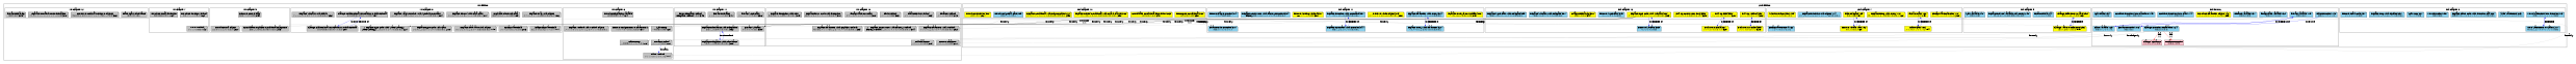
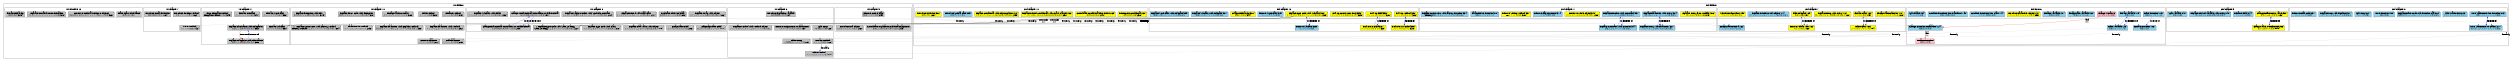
  digraph {
    newrank=true
    node [fillcolor=gray shape=note style=filled]
    edge [color=blue]
    n1 [label="Extract Method\nメソッドの抽出(110)"]
    n2 [label="Inline Method\nメソッドのインライン化(117)"]
    n3 [label="Inline Temp\n一時変数のインライン化(119)"]
    n4 [label="Introduce Explaning Variable\n説明用変数の導入(124)"]
    n5 [label="Split Temp\n一時変数の分離(128)"]
    n6 [label="Remove Assignments to Parameters\nパラメータへの代入の除去(131)"]
    n7 [label="Replace Method with Method Object\nメソッドオブジェクトによるメソッドの置き換え"]
    n8 [label="Move Method\nメソッドの移動(142)"]
    n9 [label="Introduce Foreign Method\n外部メソッドの導入(162)"]
    n10 [label="Introduce Local Extension\n局所的拡張の導入(164)"]
    n11 [label="Self-Encapsulate Field\n自己カプセル化フィールド(171)"]
    n12 [label="Replace Data Value with Object\nオブジェクトによるデータ値の置き換え(175)"]
    n13 [label="Replace Array with Object\nオブジェクトによる配列の置き換え(186)"]
    n14 [label="Duplicate Observed Data\n観察されるデータの複製(189)"]
    n15 [label="Change Unidirectional Association to Bidirectional\n単方向関連の双方向への変更(197)"]
    n16 [label="Change Bidirectional Association to Unidirectional\n双方向関連の単方向への変更(200)"]
    n17 [label="Replace Magic Number with Symbolic Constant\nシンボリック定数によるマジックナンバーの置き換え(204)"]
    n18 [label="Encapsulate Field\nフィールドのカプセル化(206)"]
    n19 [label="Replace Record with Data Class\nデータクラスによるレコードの置き換え(217)"]
    n20 [label="Replace Type Code with Class\nクラスによるタイプコードの置き換え(218)"]
    n21 [label="Replace Type Code with State/Strategy\nState/Strategyによるタイプコードの置き換え(227)"]
    n22 [label="Replace Subclass with Fields\nフィールドによるサブクラスの置き換え(232)"]
    n23 [label="Consolidate Duplicate Conditional Fragments\n重複した条件記述の断片の統合(243)"]
    n24 [label="Remove Control Flag\n制御フラグの削除(245)"]
    n25 [label="Introduce Null Object\nヌルオブジェクトの導入(260)"]
    n26 [label="Rename Method\nメソッド名の変更(273)"]
    n27 [label="Add Parameter\nパラメータの追加(275)"]
    n28 [label="Remove Paramter\nパラメータの削除(277)"]
    n29 [label="Parameterize Method\nメソッドのパラメタライズ(283)"]
    n30 [label="Replace Parameter with Explicit Methods\n明示的なメソッド群によるパラメータの置き換え(285)"]
    n31 [label="Replace Parameter with Method\nメソッドによるパラメータの置き換え(292)"]
    n32 [label="Hide Method\nメソッドの隠蔽(303)"]
    n33 [label="Replace Constructor with Factory Method\nFactory Methodによるコンストラクタの置き換え(304)"]
    n34 [label="Encapsulate Downcast\nダウンキャストのカプセル化(308)"]
    n35 [label="Replace Error Code with Exception\n例外によるエラーコードの置き換え(310)"]
    n36 [label="Replace Exception with Test\n条件判定による例外の置き換え(315)"]
    n37 [label="Extract Subclass\nサブクラスの抽出(330)"]
    n38 [label="Extract Superclass\nスーパークラスの抽出(336)"]
    n39 [label="Extract Interface\nインタフェースの抽出(341)"]
    n40 [label="Form Template Method\nTemplate Methodの形成(345)"]
    n41 [label="Replace Inheritance with Delegation\n委譲による継承の置き換え(352)"]
    n42 [label="Replace Delegation with Inheritance\n継承による委譲の置き換え(355)"]
    n43 [label="Tease Apart Inheritance\n継承の切り離し"]
    n44 [label="Convert Procedural Design to Objects\n手続き的な設計からオブジェクト指向への変換(368)"]
    n45 [label="Separate Domain from Presentation\nプレゼンテーションとドメインの分離(370)"]
    n46 [label="Extract Hierarchy\n階層の抽出(375)"]
    n47 [fillcolor=skyblue label="Extract Function(106)\n関数の抽出"]
    n48 [fillcolor=skyblue label="Inline Function(115)\n関数のインライン化"]
    n49 [fillcolor=skyblue label="Extract Variable(119)\n変数の抽出"]
    n50 [fillcolor=skyblue label="Inline Variable(123)\n変数のインライン化"]
    n51 [fillcolor=skyblue label="Change Function Declaration(124)\n関数宣言の変更"]
    n52 [fillcolor=pink label="Rename Function\n関数名の変更"]
    n53 [fillcolor=pink label="Change Signature\nシグネチャーの変更"]
    n54 [fillcolor=skyblue label="Encapsulate Variable(132)\n変数のカプセル化"]
    n55 [fillcolor=skyblue label="Rename Variable(137)\n変数名の変更"]
    n56 [fillcolor=yellow label="Introduce Parameter Object(140)\nパラメータオブジェクトの導入(295)"]
    n57 [fillcolor=skyblue label="Combine Functions into Class(144)\nクラスへ関数の結合"]
    n58 [fillcolor=skyblue label="Combine Functions into Transform(149)\n変換へ関数の結合"]
    n59 [fillcolor=skyblue label="Split Phase(154)\nフェーズの分離"]
    n60 [fillcolor=skyblue label="Encapsulate Record(162)\nレコードのカプセル化"]
    n61 [fillcolor=yellow label="EncapsulateCollection(170)\nコレクションのカプセル化(208)"]
    n62 [fillcolor=skyblue label="Replace Primitive with Object(174)\nオブジェクトによるプリミティブ値の置き換え"]
    n63 [fillcolor=yellow label="Replace Temp with Query(178)\n問い合せによる一時変数の置き換え(120)"]
    n64 [fillcolor=yellow label="Extract Class(182)\nクラスの抽出(149)"]
    n65 [fillcolor=yellow label="Inline Class(186)\nクラスのインライン化(154)"]
    n66 [fillcolor=yellow label="Hide Delegate(189)\n委譲の隠蔽(157)"]
    n67 [fillcolor=yellow label="Remove Middle Man(192)\n仲介人の除去(160)"]
    n68 [fillcolor=yellow label="Substitute Algorithm(195)\nアルゴリズムの取り替え"]
    n69 [fillcolor=skyblue label="Move Function(198)\n関数の移動"]
    n70 [fillcolor=skyblue label="Move Statements into Function(213)\n 関数へステートメントの移動"]
    n71 [fillcolor=skyblue label="Move Statements to Callers(217)\n呼び出し元へステートメントの移動"]
    n72 [fillcolor=skyblue label="Replace Inline Code with Function Call(222)\n関数呼び出しによるインラインコードの置き換え"]
    n73 [fillcolor=skyblue label="Slide Statements(223)\nステートメントのスライド"]
    n74 [fillcolor=skyblue label="Split Loop(227)\nループの分離"]
    n75 [fillcolor=skyblue label="Replace Loop with Pipeline(231)\nパイプラインによるループの置き換え"]
    n76 [fillcolor=skyblue label="Remove Dead Code(237)\nデッドコードの削除"]
    n77 [fillcolor=skyblue label="Split Variable(240)\n変数の分離"]
    n78 [fillcolor=skyblue label="Rename Field(244)\nフィールドの削除"]
    n79 [fillcolor=skyblue label="Replace Derived Variable with Query(248)\n問い合せによる派生変数の置き換え"]
    n80 [fillcolor=yellow label="Change Reference to Value(252)\n参照から値への変更(183)"]
    n81 [fillcolor=yellow label="Change Value to Reference(256)\n値から参照への変更(979)"]
    n82 [fillcolor=yellow label="Decompose Conditional(260)\n条件記述の分解(238)"]
    n83 [fillcolor=yellow label="Consolidate Conditional Expression(263)\n条件記述の統合(240)"]
    n84 [fillcolor=yellow label="Replace Nested Conditional with Guard Clauses(266)\nガード節による入れ子条件記述の置き換え(250)"]
    n85 [fillcolor=yellow label="Replace Conditional with Polymorphism(272)\nポリモーフィズムによる条件記述の置き換え(255)"]
    n86 [fillcolor=skyblue label="Introduce Special Case(289)\n特殊ケースの導入"]
    n87 [fillcolor=yellow label="Introduce Assertion(302)\n表明の導入(267)"]
    n88 [fillcolor=yellow label="Separate Query from Modifier(306)\n問い合せと更新の分離(279)"]
    n89 [fillcolor=skyblue label="Parameterize Function(310)\n関数のパラメタライズ"]
    n90 [fillcolor=skyblue label="Remove Flag Argument(314)\nフラグ引数の削除"]
    n91 [fillcolor=yellow label="Preserve Whole Object(319)\nオブジェクトそのものの受け渡し(288)"]
    n92 [fillcolor=skyblue label="Replace Parameter with Query(324)\n問い合せによるパラメータの置き換え"]
    n93 [fillcolor=skyblue label="Replace Query with Parameter(327)\nパラメータによる問い合せの置き換え"]
    n94 [fillcolor=yellow label="Remove Setting Method(331)\nsetメソッドの削除(300)"]
    n95 [fillcolor=skyblue label="Replace Constructor with Factory Function(334)\nFactory関数によるコンストラクタの置き換え"]
    n96 [fillcolor=skyblue label="Replace Function with Command(337)\nコマンドによる関数の置き換え"]
    n97 [fillcolor=skyblue label="Replace Command with Function(344)\n関数によるコマンドの置き換え"]
    n98 [fillcolor=yellow label="Pull Up Method(350)\nメソッドの引き上げ(322)"]
    n99 [fillcolor=yellow label="Pull Up Field(353)\nフィールドの引き上げ(320)"]
    n100 [fillcolor=yellow label="Pull Up Constructor Body(355)\nコンストラクタ本体の引き上げ(325)"]
    n101 [fillcolor=yellow label="Push Down Method(359)\nメソッドの引き下げ(328)"]
    n102 [fillcolor=yellow label="Push Down Field(361)\nフィールドの引き下げ(329)"]
    n103 [fillcolor=yellow label="Replace Type Code with Subclass(362)\nサブクラスによるタイプコードの置き換え(223)"]
    n104 [fillcolor=skyblue label="Remove Subclass(369)\nサブクラスの削除"]
    n105 [fillcolor=skyblue label="Remove Superclass(375)\nスーパークラスの削除"]
    n106 [fillcolor=yellow label="Collapse Hierarchy(380)\n階層の平坦化(344)"]
    n107 [fillcolor=skyblue label="Replace Subclass with Delegate(381)\n委譲によるサブクラスの置き換え"]
    n108 [fillcolor=skyblue label="Replace Superclass with Delegate(399)\n委譲によるスーパークラスの置き換え"]
    subgraph cluster_1 {
      label="1st Edition"
      subgraph cluster_2 {
        label="1st Chapter 6"
        n1
        n2
        n3
        n4
        n5
        n6
        n7
      }
      subgraph cluster_3 {
        label="1st Chapter 7"
        n8
        n9
        n10
      }
      subgraph cluster_4 {
        label="1st Chapter 8"
        n11
        n12
        n13
        n14
        n15
        n16
        n17
        n18
        n19
        n20
        n21
        n22
      }
      subgraph cluster_5 {
        label="1st Chapter 9"
        n23
        n24
        n25
      }
      subgraph cluster_6 {
        label="1st Chapter 10"
        n26
        n27
        n28
        n29
        n30
        n31
        n32
        n33
        n34
        n35
        n36
      }
      subgraph cluster_7 {
        label="1st Chapter 11"
        n37
        n38
        n39
        n40
        n41
        n42
      }
      subgraph cluster_8 {
-       label="1st Chapter 12"
+       label="1st Primitive 12"
        n43
        n44
        n45
        n46
      }
    }
    subgraph cluster_9 {
      label="2nd Edition"
      subgraph cluster_10 {
        label="2nd Form 6"
        n47
        n48
        n49
        n50
        n51
        n52
        n53
        n54
        n55
        n56
        n57
        n58
        n59
      }
      subgraph cluster_11 {
        label="2nd Chapter 7"
        n60
        n61
        n62
        n63
        n64
        n65
        n66
        n67
        n68
      }
      subgraph cluster_12 {
        label="2nd Chapter 8"
        n69
        n70
        n71
        n72
        n73
        n74
        n75
        n76
      }
      subgraph cluster_13 {
        label="2nd Chapter 9"
        n77
        n78
        n79
        n80
        n81
      }
      subgraph cluster_14 {
        label="2nd Chapter 10"
        n82
        n83
        n84
        n85
        n86
        n87
      }
      subgraph cluster_15 {
        label="2nd Chapter 11"
        n88
        n89
        n90
        n91
        n92
        n93
        n94
        n95
        n96
        n97
      }
      subgraph cluster_16 {
        label="2nd Chapter 12"
        n98
        n99
        n100
        n101
        n102
        n103
        n104
        n105
        n106
        n107
        n108
      }
    }
    n1 -> n2 [label=formarly]
    n15 -> n16 [label="inverse of"]
    n16 -> n15 [label="inverse of"]
    n19 -> n60 [color=gray label=formerly]
    n26 -> n51 [color=gray label=formerly]
-   n41 -> n42 [label="inverse of"]
+   n41 -> n42 [color=red label="inverse of"]
    n42 -> n41 [label="inverse of"]
    n47 -> n1 [color=gray label=formerly]
    n48 -> n2 [color=gray label=formarly]
    n48 -> n47 [label="inverse of"]
    n49 -> n50 [label="inverse of"]
    n50 -> n3 [color=gray label=formerly]
    n50 -> n49 [label="inverse of"]
    n51 -> n27 [color=gray label=formerly]
    n51 -> n28 [color=gray label=formerly]
    n51 -> n52 [color=red label="aka\n別名"]
-   n51 -> n53 [color=red label="aka\n別名"]
+   n53 -> n51 [color=red label="aka\n別名"]
    n54 -> n11 [color=gray label=formerly]
    n54 -> n18 [color=gray label=formerly]
    n62 -> n12 [color=gray label=formerly]
    n62 -> n20 [color=gray label=formerly]
    n64 -> n65 [label="inverse of"]
    n65 -> n64 [label="inverse of"]
    n66 -> n67 [label="inverse of"]
    n67 -> n66 [label="inverse of"]
    n69 -> n8 [color=gray label=formerly]
    n70 -> n71 [label="inverse of"]
    n71 -> n70 [label="inverse of"]
    n73 -> n23 [color=gray label=formerly]
    n77 -> n5 [color=gray label=formerly]
    n77 -> n6 [color=gray label=formerly]
    n80 -> n81 [label="inverse of"]
    n81 -> n80 [label="inverse of"]
    n86 -> n25 [color=gray label=formerly]
-   n29 -> n89 [color=gray label=formerly]
+   n89 -> n29 [color=gray label=formerly]
    n90 -> n30 [color=gray label=formerly]
    n92 -> n31 [color=gray label=formerly]
    n92 -> n93 [label="inverse of"]
    n93 -> n92 [label="inverse of"]
    n95 -> n33 [color=gray label=formerly]
    n96 -> n7 [color=gray label=formerly]
    n96 -> n97 [label="inverse of"]
    n97 -> n96 [label="inverse of"]
    n98 -> n101 [label="inverse of"]
    n99 -> n102 [label="inverse of"]
    n101 -> n98 [label="inverse of"]
    n102 -> n99 [label="inverse of"]
    n103 -> n21 [label="subsumes\n包含" color=""]
    n103 -> n37 [label="subsumes\n包含" color=""]
    n103 -> n104 [label="inverse of"]
    n104 -> n103 [label="inverse of"]
    n108 -> n41 [color=gray label=formerly]
  }
